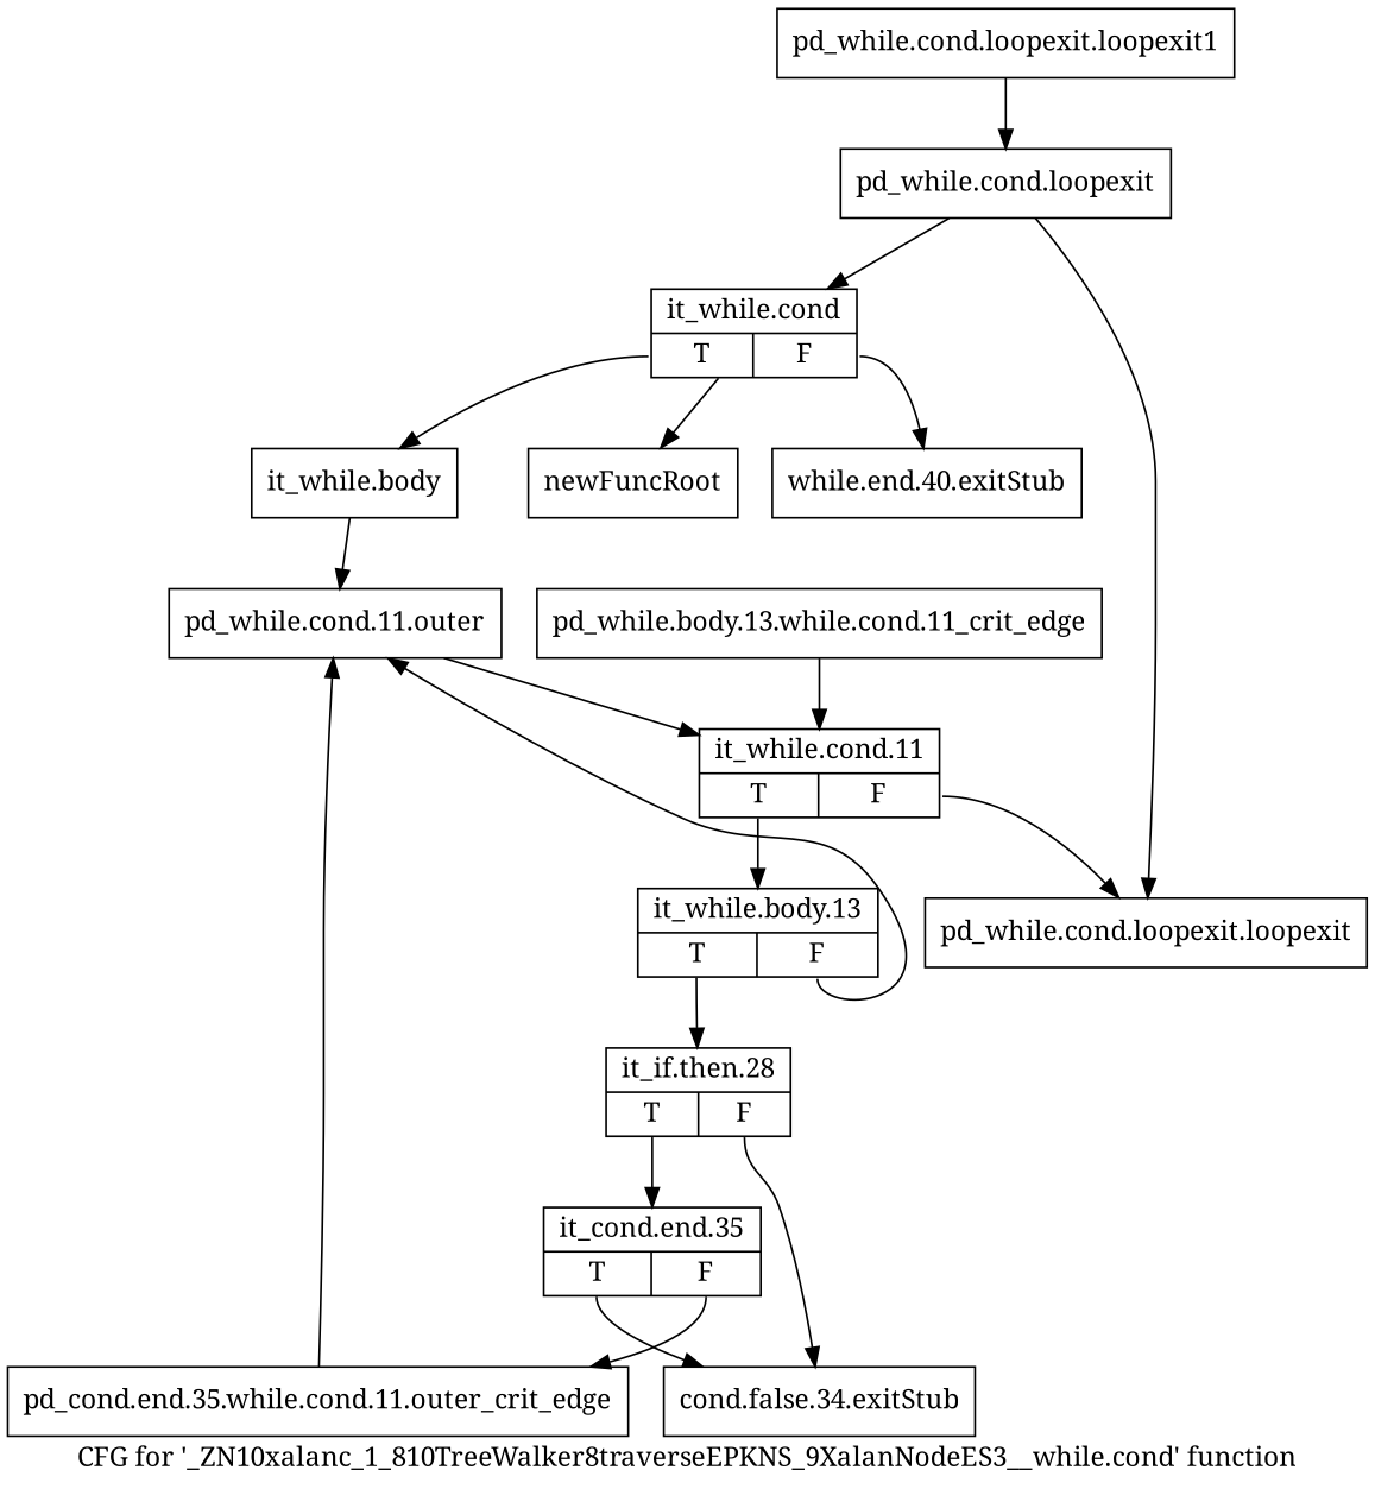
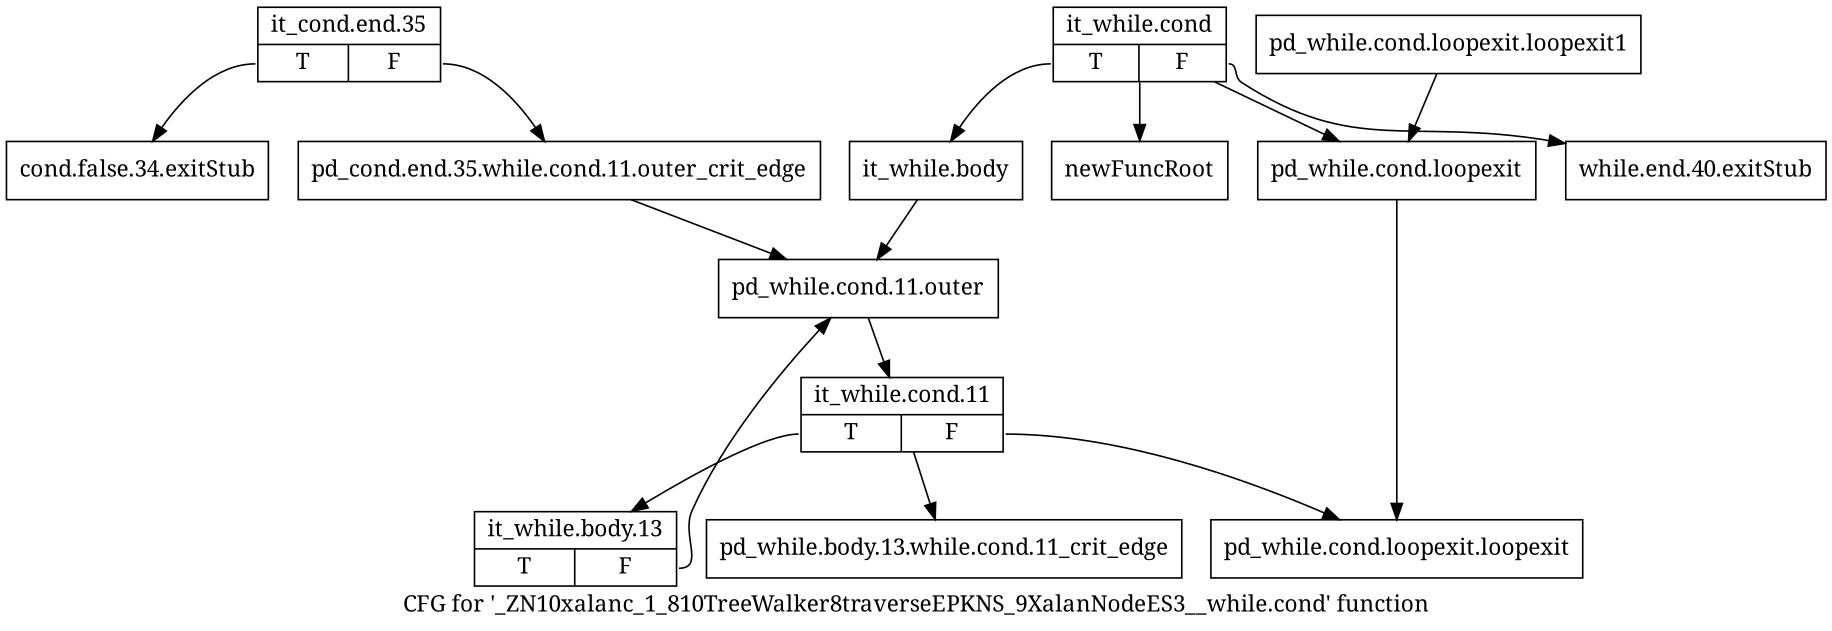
  digraph {
    fontname="Noto Serif"
    label="CFG for '_ZN10xalanc_1_810TreeWalker8traverseEPKNS_9XalanNodeES3__while.cond' function"
    node [fontname="Noto Serif" shape=record]
    edge [fontname="Noto Serif"]
    n1 [label="{newFuncRoot}"]
    n2 [label="{it_while.cond|{<s0>T|<s1>F}}"]
    n3 [label="{while.end.40.exitStub}"]
    n4 [label="{it_while.body}"]
    n5 [label="{pd_while.cond.11.outer}"]
    n6 [label="{cond.false.34.exitStub}"]
    n7 [label="{it_while.cond.11|{<s0>T|<s1>F}}"]
    n8 [label="{it_while.body.13|{<s0>T|<s1>F}}"]
    n9 [label="{pd_while.cond.loopexit.loopexit}"]
-   n10 [label="{it_if.then.28|{<s0>T|<s1>F}}"]
    n11 [label="{it_cond.end.35|{<s0>T|<s1>F}}"]
    n12 [label="{pd_while.body.13.while.cond.11_crit_edge}"]
    n13 [label="{pd_while.cond.loopexit}"]
    n14 [label="{pd_cond.end.35.while.cond.11.outer_crit_edge}"]
    n15 [label="{pd_while.cond.loopexit.loopexit1}"]
    n2 -> n1
    n2 -> n3 [tailport=s1]
    n2 -> n4 [tailport=s0]
    n4 -> n5
    n5 -> n7
    n7 -> n8 [tailport=s0]
    n7 -> n9 [tailport=s1]
    n8 -> n5 [tailport=s1]
-   n8 -> n10 [tailport=s0]
-   n10 -> n6 [tailport=s1]
-   n10 -> n11 [tailport=s0]
    n11 -> n6 [tailport=s0]
    n11 -> n14 [tailport=s1]
-   n12 -> n7
-   n13 -> n2
+   n7 -> n12
+   n2 -> n13
    n13 -> n9
    n14 -> n5
    n15 -> n13
  }
